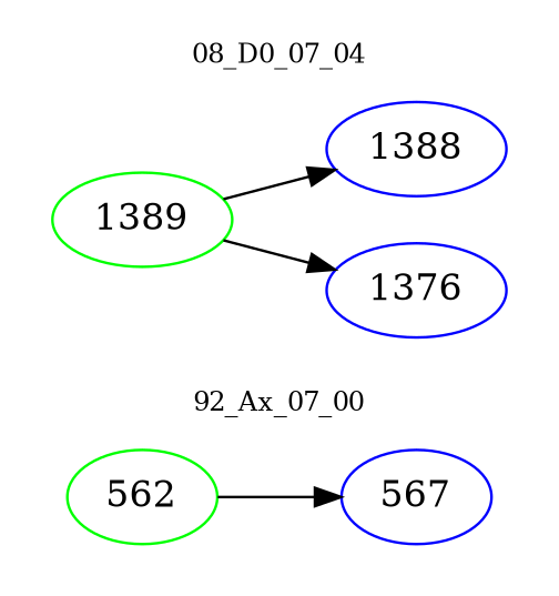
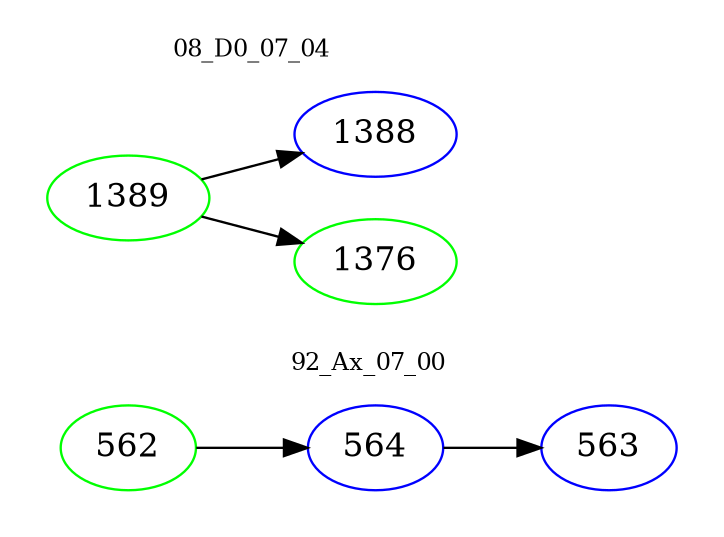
  digraph {
    rankdir=LR
    node [color=blue]
    edge [color=black]
    n1 [color=green label=562]
-   n2 [label=567]
+   n2 [label=564]
+   n3 [label=563]
    n4 [color=green label=1389]
-   n5 [label=1376]
+   n5 [color=green label=1376]
    n6 [label=1388]
    subgraph cluster_1 {
      color=white
      fontsize=10
      label="92_Ax_07_00"
      n1
      n2
+     n3
    }
    subgraph cluster_2 {
      color=white
      fontsize=10
      label="08_D0_07_04"
      n4
      n5
      n6
    }
    n1 -> n2
+   n2 -> n3
    n4 -> n5
    n4 -> n6
  }
